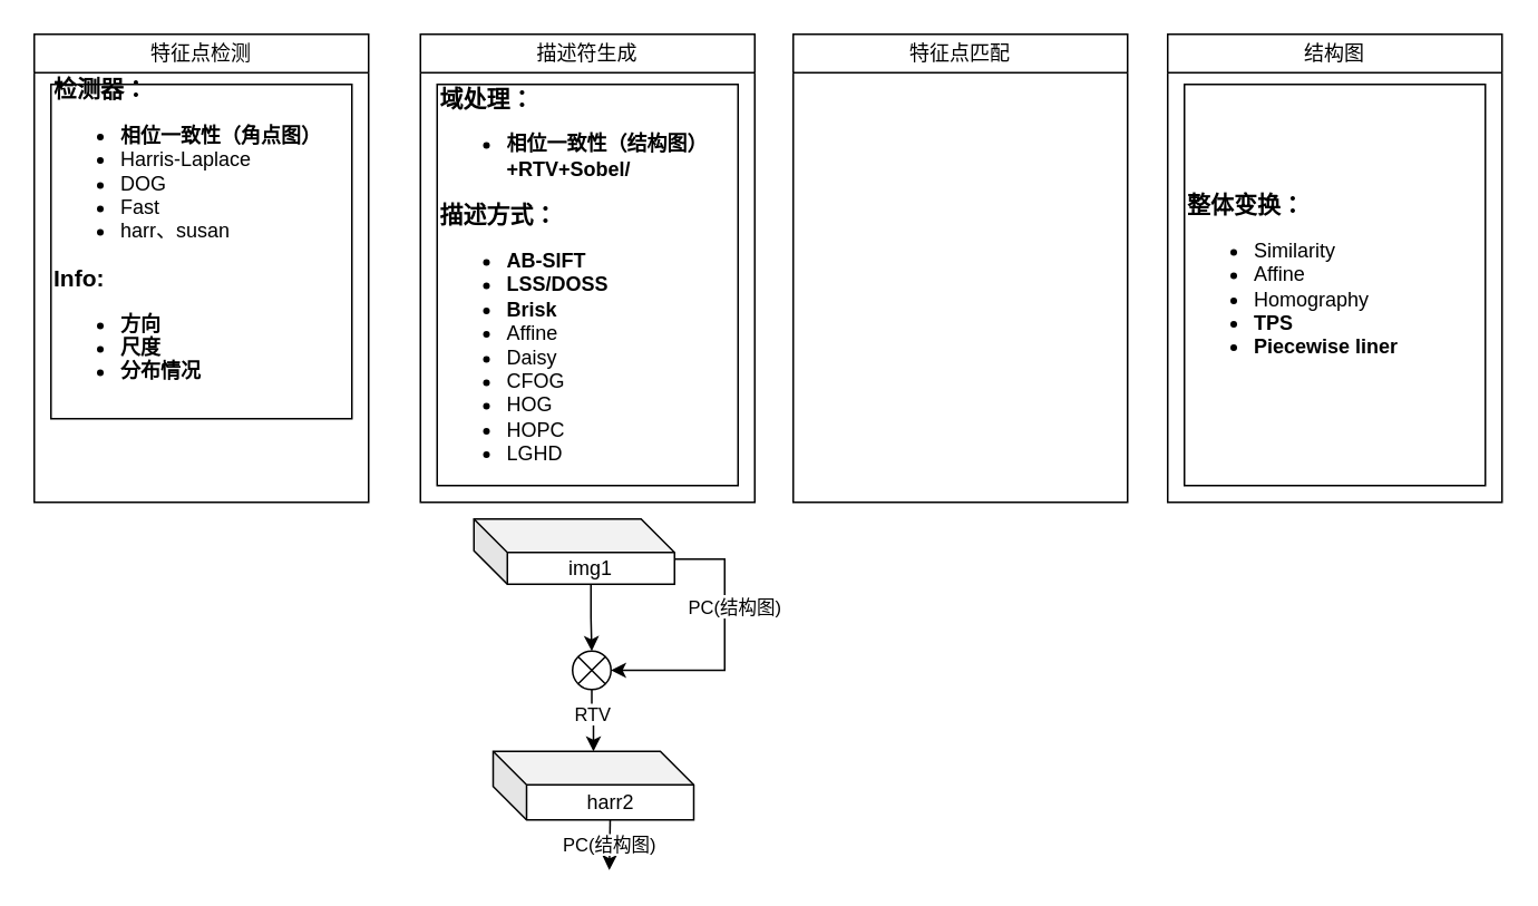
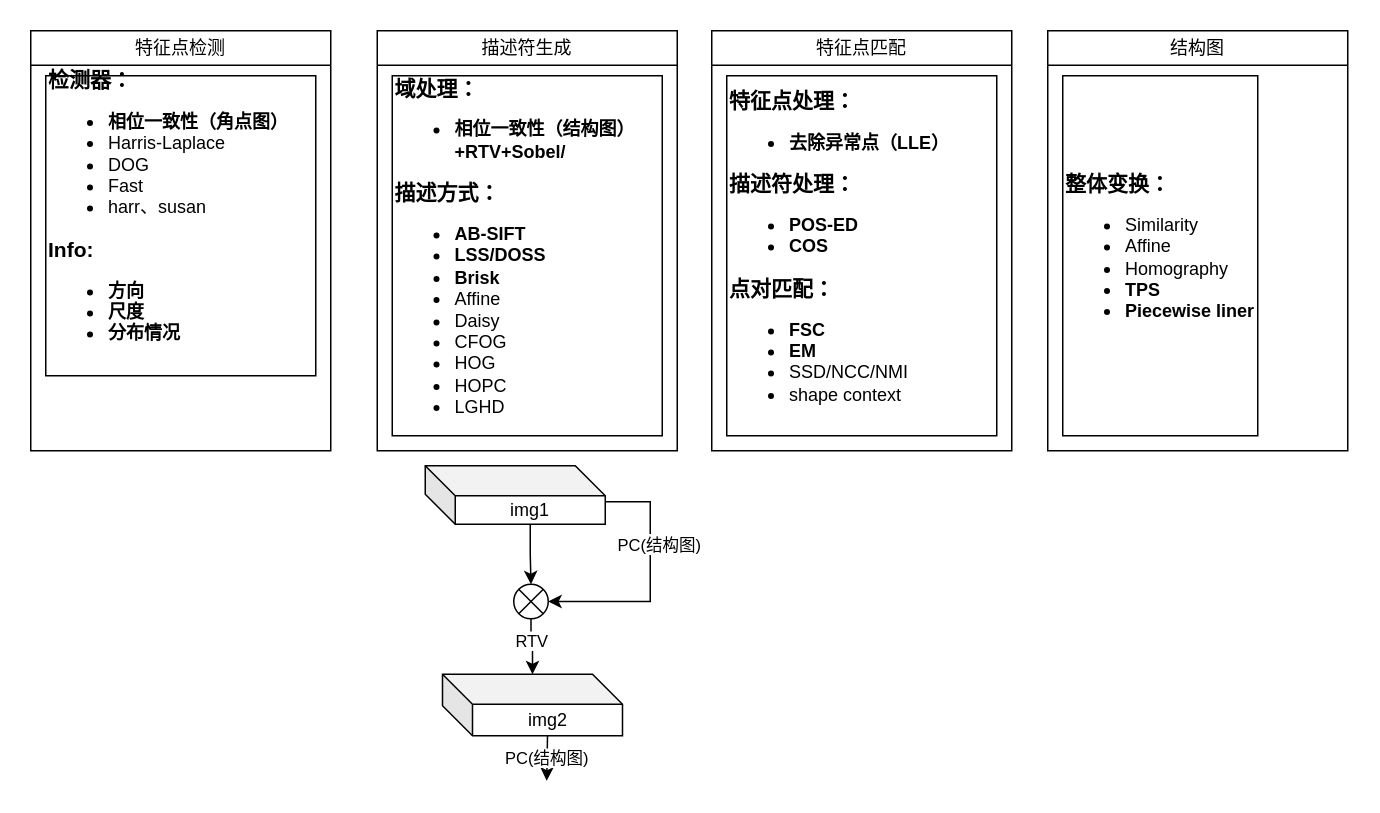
  <mxCell id="0" />
  <mxCell id="1" parent="0" />
  <mxCell id="2" value="&lt;span style=&quot;font-weight: 400;&quot;&gt;特征点检测&lt;/span&gt;" style="swimlane;whiteSpace=wrap;html=1;" vertex="1" parent="1"><mxGeometry x="20" y="20" width="200" height="280" as="geometry" /></mxCell>
  <mxCell id="3" value="&lt;div&gt;&lt;b&gt;&lt;font style=&quot;font-size: 14px;&quot;&gt;检测器：&lt;/font&gt;&lt;/b&gt;&lt;/div&gt;&lt;ul&gt;&lt;li&gt;&lt;b&gt;相位一致性（角点图）&lt;/b&gt;&lt;/li&gt;&lt;li&gt;Harris-Laplace&lt;/li&gt;&lt;li&gt;DOG&lt;/li&gt;&lt;li&gt;Fast&lt;/li&gt;&lt;li&gt;harr、susan&lt;/li&gt;&lt;/ul&gt;&lt;div&gt;&lt;b&gt;&lt;font style=&quot;font-size: 14px;&quot;&gt;Info:&lt;/font&gt;&lt;/b&gt;&lt;/div&gt;&lt;div&gt;&lt;ul&gt;&lt;li&gt;&lt;b&gt;方向&lt;/b&gt;&lt;/li&gt;&lt;li&gt;&lt;b&gt;尺度&lt;/b&gt;&lt;/li&gt;&lt;li&gt;&lt;b&gt;分布情况&lt;/b&gt;&lt;/li&gt;&lt;/ul&gt;&lt;/div&gt;&lt;div&gt;&lt;br&gt;&lt;/div&gt;" style="rounded=0;whiteSpace=wrap;html=1;align=left;" vertex="1" parent="2"><mxGeometry x="10" y="30" width="180" height="200" as="geometry" /></mxCell>
  <mxCell id="4" value="&lt;span style=&quot;font-weight: 400;&quot;&gt;描述符生成&lt;/span&gt;" style="swimlane;whiteSpace=wrap;html=1;" vertex="1" parent="1"><mxGeometry x="251" y="20" width="200" height="280" as="geometry" /></mxCell>
  <mxCell id="5" value="&lt;div&gt;&lt;b&gt;&lt;font style=&quot;font-size: 14px;&quot;&gt;域处理：&lt;/font&gt;&lt;/b&gt;&lt;/div&gt;&lt;ul&gt;&lt;li&gt;&lt;b&gt;相位一致性（结构图）+&lt;/b&gt;&lt;b style=&quot;background-color: initial;&quot;&gt;RTV+Sobel/&lt;/b&gt;&lt;/li&gt;&lt;/ul&gt;&lt;div&gt;&lt;b&gt;&lt;font style=&quot;font-size: 14px;&quot;&gt;描述方式：&lt;/font&gt;&lt;/b&gt;&lt;/div&gt;&lt;ul&gt;&lt;li&gt;&lt;b&gt;AB-SIFT&lt;/b&gt;&lt;/li&gt;&lt;li&gt;&lt;b&gt;LSS/DOSS&lt;/b&gt;&lt;/li&gt;&lt;li&gt;&lt;b&gt;Brisk&lt;/b&gt;&lt;/li&gt;&lt;li&gt;Affine&lt;/li&gt;&lt;li&gt;Daisy&lt;/li&gt;&lt;li&gt;CFOG&lt;/li&gt;&lt;li&gt;HOG&lt;/li&gt;&lt;li&gt;HOPC&lt;/li&gt;&lt;li&gt;LGHD&lt;/li&gt;&lt;/ul&gt;" style="rounded=0;whiteSpace=wrap;html=1;align=left;" vertex="1" parent="4"><mxGeometry x="10" y="30" width="180" height="240" as="geometry" /></mxCell>
  <mxCell id="6" value="&lt;span style=&quot;font-weight: 400;&quot;&gt;特征点匹配&lt;/span&gt;" style="swimlane;whiteSpace=wrap;html=1;" vertex="1" parent="1"><mxGeometry x="474" y="20" width="200" height="280" as="geometry" /></mxCell>
+ <mxCell id="7" value="&lt;div&gt;&lt;b&gt;&lt;font style=&quot;font-size: 14px;&quot;&gt;特征点处理：&lt;/font&gt;&lt;/b&gt;&lt;/div&gt;&lt;div&gt;&lt;ul&gt;&lt;li&gt;&lt;b&gt;去除异常点（LLE）&lt;/b&gt;&lt;/li&gt;&lt;/ul&gt;&lt;/div&gt;&lt;div&gt;&lt;b&gt;&lt;font style=&quot;font-size: 14px;&quot;&gt;描述符处理：&lt;/font&gt;&lt;/b&gt;&lt;/div&gt;&lt;ul&gt;&lt;li&gt;&lt;b&gt;POS-ED&lt;/b&gt;&lt;/li&gt;&lt;li&gt;&lt;b&gt;COS&lt;/b&gt;&lt;/li&gt;&lt;/ul&gt;&lt;div&gt;&lt;b&gt;&lt;font style=&quot;font-size: 14px;&quot;&gt;点对匹配：&lt;/font&gt;&lt;/b&gt;&lt;/div&gt;&lt;ul&gt;&lt;li&gt;&lt;b&gt;FSC&lt;/b&gt;&lt;/li&gt;&lt;li&gt;&lt;b&gt;EM&lt;/b&gt;&lt;/li&gt;&lt;li&gt;SSD/NCC/NMI&lt;/li&gt;&lt;li&gt;shape context&lt;/li&gt;&lt;/ul&gt;" style="rounded=0;whiteSpace=wrap;html=1;align=left;" vertex="1" parent="6"><mxGeometry x="10" y="30" width="180" height="240" as="geometry" /></mxCell>
  <mxCell id="8" value="&lt;span style=&quot;font-weight: 400;&quot;&gt;结构图&lt;/span&gt;" style="swimlane;whiteSpace=wrap;html=1;" vertex="1" parent="1"><mxGeometry x="698" y="20" width="200" height="280" as="geometry" /></mxCell>
- <mxCell id="9" value="&lt;div&gt;&lt;b&gt;&lt;font style=&quot;font-size: 14px;&quot;&gt;整体变换：&lt;/font&gt;&lt;/b&gt;&lt;/div&gt;&lt;ul&gt;&lt;li&gt;Similarity&lt;/li&gt;&lt;li&gt;Affine&lt;/li&gt;&lt;li&gt;Homography&lt;/li&gt;&lt;li&gt;&lt;b&gt;TPS&lt;/b&gt;&lt;br&gt;&lt;/li&gt;&lt;li&gt;&lt;b&gt;Piecewise liner&lt;/b&gt;&lt;/li&gt;&lt;/ul&gt;" style="rounded=0;whiteSpace=wrap;html=1;align=left;" vertex="1" parent="8"><mxGeometry x="10" y="30" width="180" height="240" as="geometry" /></mxCell>
+ <mxCell id="9" value="&lt;div&gt;&lt;b&gt;&lt;font style=&quot;font-size: 14px;&quot;&gt;整体变换：&lt;/font&gt;&lt;/b&gt;&lt;/div&gt;&lt;ul&gt;&lt;li&gt;Similarity&lt;/li&gt;&lt;li&gt;Affine&lt;/li&gt;&lt;li&gt;Homography&lt;/li&gt;&lt;li&gt;&lt;b&gt;TPS&lt;/b&gt;&lt;br&gt;&lt;/li&gt;&lt;li&gt;&lt;b&gt;Piecewise liner&lt;/b&gt;&lt;/li&gt;&lt;/ul&gt;" style="rounded=0;whiteSpace=wrap;html=1;align=left;" vertex="1" parent="8"><mxGeometry x="10" y="30" width="130" height="240" as="geometry" /></mxCell>
  <mxCell id="10" style="edgeStyle=orthogonalEdgeStyle;rounded=0;orthogonalLoop=1;jettySize=auto;html=1;exitX=0;exitY=0;exitDx=70;exitDy=30;exitPerimeter=0;entryX=0.5;entryY=0;entryDx=0;entryDy=0;" edge="1" parent="1" source="14" target="20"><mxGeometry relative="1" as="geometry" /></mxCell>
  <mxCell id="11" style="edgeStyle=orthogonalEdgeStyle;rounded=0;orthogonalLoop=1;jettySize=auto;html=1;exitX=0;exitY=0;exitDx=110;exitDy=10;exitPerimeter=0;entryX=1;entryY=0.5;entryDx=0;entryDy=0;" edge="1" parent="1" source="14" target="20"><mxGeometry relative="1" as="geometry"><Array as="points"><mxPoint x="393" y="334" /><mxPoint x="433" y="334" /><mxPoint x="433" y="401" /></Array></mxGeometry></mxCell>
  <mxCell id="12" value="PC" style="edgeLabel;html=1;align=center;verticalAlign=middle;resizable=0;points=[];" vertex="1" connectable="0" parent="11"><mxGeometry x="-0.138" y="1" relative="1" as="geometry"><mxPoint as="offset" /></mxGeometry></mxCell>
  <mxCell id="13" value="PC(结构图)" style="edgeLabel;html=1;align=center;verticalAlign=middle;resizable=0;points=[];" vertex="1" connectable="0" parent="11"><mxGeometry x="-0.128" y="5" relative="1" as="geometry"><mxPoint as="offset" /></mxGeometry></mxCell>
  <mxCell id="14" value="img1" style="shape=cube;whiteSpace=wrap;html=1;boundedLbl=1;backgroundOutline=1;darkOpacity=0.05;darkOpacity2=0.1;" vertex="1" parent="1"><mxGeometry x="283" y="310" width="120" height="39" as="geometry" /></mxCell>
  <mxCell id="15" style="edgeStyle=orthogonalEdgeStyle;rounded=0;orthogonalLoop=1;jettySize=auto;html=1;exitX=0;exitY=0;exitDx=70;exitDy=41;exitPerimeter=0;" edge="1" parent="1" source="17"><mxGeometry relative="1" as="geometry"><mxPoint x="364" y="520" as="targetPoint" /></mxGeometry></mxCell>
  <mxCell id="16" value="PC(结构图)" style="edgeLabel;html=1;align=center;verticalAlign=middle;resizable=0;points=[];" vertex="1" connectable="0" parent="15"><mxGeometry x="0.018" y="-1" relative="1" as="geometry"><mxPoint as="offset" /></mxGeometry></mxCell>
- <mxCell id="17" value="harr2" style="shape=cube;whiteSpace=wrap;html=1;boundedLbl=1;backgroundOutline=1;darkOpacity=0.05;darkOpacity2=0.1;" vertex="1" parent="1"><mxGeometry x="294.5" y="449" width="120" height="41" as="geometry" /></mxCell>
+ <mxCell id="17" value="img2" style="shape=cube;whiteSpace=wrap;html=1;boundedLbl=1;backgroundOutline=1;darkOpacity=0.05;darkOpacity2=0.1;" vertex="1" parent="1"><mxGeometry x="294.5" y="449" width="120" height="41" as="geometry" /></mxCell>
  <mxCell id="18" style="edgeStyle=orthogonalEdgeStyle;rounded=0;orthogonalLoop=1;jettySize=auto;html=1;exitX=0.5;exitY=1;exitDx=0;exitDy=0;" edge="1" parent="1" source="20" target="17"><mxGeometry relative="1" as="geometry" /></mxCell>
  <mxCell id="19" value="RTV" style="edgeLabel;html=1;align=center;verticalAlign=middle;resizable=0;points=[];" vertex="1" connectable="0" parent="18"><mxGeometry x="-0.242" relative="1" as="geometry"><mxPoint as="offset" /></mxGeometry></mxCell>
  <mxCell id="20" value="" style="shape=sumEllipse;perimeter=ellipsePerimeter;whiteSpace=wrap;html=1;backgroundOutline=1;" vertex="1" parent="1"><mxGeometry x="342" y="389" width="23" height="23" as="geometry" /></mxCell>
